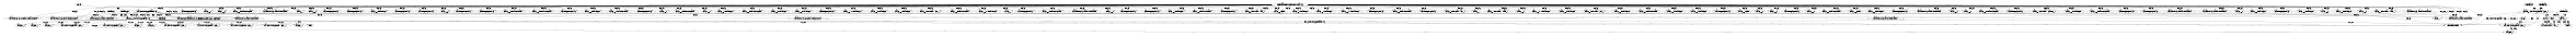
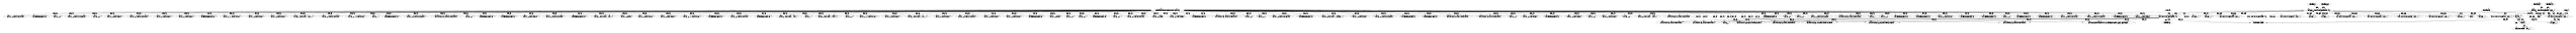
  digraph {
    n1 [label="(Call,ack + 1)"]
    n2 [label="(Call,(const u_char *) (ack + 1))"]
    n3 [label="(MethodReturn,RET)"]
    n4 [label="(Literal,1)"]
    n5 [label="(Call,ack = (const struct pgm_ack *)(pgm + 1))"]
    n6 [label="(Call,(const struct pgm_ack *)(pgm + 1))"]
    n7 [label="(Block,)"]
    n8 [label="(Call,pgm + 1)"]
    n9 [label="(Call,pgm = (const struct pgm_header *)bp)"]
    n10 [label="(Call,(const struct pgm_header *)bp)"]
    n11 [label="(Call,(const struct pgm_poll *)(pgm + 1))"]
    n12 [label="(Call,pgm + 1)"]
    n13 [label="(Call,pgm + 1)"]
    n14 [label="(Call,(const struct pgm_data *)(pgm + 1))"]
    n15 [label="(Call,(const struct pgm_nak *)(pgm + 1))"]
    n16 [label="(Call,(const struct pgm_spm *)(pgm + 1))"]
    n17 [label="(Call,(const struct pgm_polr *)(pgm + 1))"]
    n18 [label="(Call,pgm + 1)"]
    n19 [label="(Block,)"]
    n20 [label="(Call,pgm + 1)"]
    n21 [label="(Call,pgm + 1)"]
    n22 [label="(Call,pgm + 1)"]
    n23 [label="(Call,(const struct pgm_data *)(pgm + 1))"]
    n24 [label="(Call,addrtostr(bp, nla_buf, sizeof(nla_buf)))"]
    n25 [label="(Call,addrtostr(bp, nla_buf, sizeof(nla_buf)))"]
    n26 [label="(Call,bp++)"]
    n27 [label="(Call,addrtostr6(bp, source_buf, sizeof(source_buf)))"]
    n28 [label="(Call,addrtostr6(bp, group_buf, sizeof(group_buf)))"]
    n29 [label="(Call,addrtostr6(bp, nla_buf, sizeof(nla_buf)))"]
    n30 [label="(Identifier,bp)"]
    n31 [label="(Call,zmtp1_print_datagram(ndo, bp, EXTRACT_16BITS(&pgm->pgm_length)))"]
    n32 [label="(Call,addrtostr(bp, group_buf, sizeof(group_buf)))"]
    n33 [label="(Call,addrtostr6(bp, nla_buf, sizeof(nla_buf)))"]
    n34 [label="(MethodParameterIn,register const u_char *bp)"]
    n35 [label="(Call,EXTRACT_32BITS(bp))"]
    n36 [label="(Call,bp += 2)"]
    n37 [label="(Call,bp += 2)"]
    n38 [label="(Call,bp += sizeof(struct in6_addr))"]
    n39 [label="(Call,addrtostr6(bp, nla_buf, sizeof(nla_buf)))"]
    n40 [label="(Call,bp++)"]
    n41 [label="(Call,bp += 2)"]
    n42 [label="(Call,EXTRACT_32BITS(bp))"]
    n43 [label="(Call,EXTRACT_32BITS(bp))"]
    n44 [label="(Call,bp += sizeof(uint16_t))"]
    n45 [label="(Call,EXTRACT_32BITS(bp))"]
    n46 [label="(Call,EXTRACT_32BITS(bp))"]
    n47 [label="(Call,bp += 2)"]
    n48 [label="(Call,EXTRACT_16BITS(bp))"]
    n49 [label="(Call,EXTRACT_32BITS(bp))"]
    n50 [label="(Call,bp += sizeof(struct in_addr))"]
    n51 [label="(Call,bp += sizeof(struct in6_addr))"]
    n52 [label="(Call,EXTRACT_16BITS(bp))"]
    n53 [label="(Call,bp += sizeof(uint32_t))"]
    n54 [label="(Call,bp += sizeof(struct in_addr))"]
    n55 [label="(Call,EXTRACT_32BITS(bp))"]
    n56 [label="(Call,bp += 2)"]
    n57 [label="(Call,bp += sizeof(struct in6_addr))"]
    n58 [label="(Call,bp += 2)"]
    n59 [label="(Call,bp += sizeof(uint32_t))"]
    n60 [label="(Call,bp += sizeof(struct in6_addr))"]
    n61 [label="(Call,bp += sizeof(uint32_t))"]
    n62 [label="(Call,bp += sizeof(uint32_t))"]
    n63 [label="(Call,EXTRACT_32BITS(bp))"]
    n64 [label="(Call,bp += (2 * sizeof(uint16_t)))"]
    n65 [label="(Call,bp += sizeof(uint32_t))"]
    n66 [label="(Call,bp += sizeof(uint32_t))"]
    n67 [label="(Call,bp = (const u_char *) (spm + 1))"]
    n68 [label="(Call,bp += sizeof(struct in_addr))"]
    n69 [label="(Call,bp += (2 * sizeof(uint16_t)))"]
    n70 [label="(Call,bp++)"]
    n71 [label="(Call,EXTRACT_32BITS(bp))"]
    n72 [label="(Call,bp += sizeof(struct in6_addr))"]
    n73 [label="(Call,addrtostr6(bp, nla_buf, sizeof(nla_buf)))"]
    n74 [label="(Call,bp += 2)"]
    n75 [label="(Call,EXTRACT_16BITS(bp))"]
    n76 [label="(Call,EXTRACT_32BITS(bp))"]
    n77 [label="(Call,bp += sizeof(uint32_t))"]
    n78 [label="(Call,bp += sizeof(struct in_addr))"]
    n79 [label="(Call,EXTRACT_32BITS(bp))"]
    n80 [label="(Call,bp = (const u_char *) (nak + 1))"]
    n81 [label="(Call,bp += opt_len)"]
    n82 [label="(Call,bp += sizeof(uint16_t))"]
    n83 [label="(Call,bp += sizeof(uint32_t))"]
    n84 [label="(Call,bp += (2 * sizeof(uint16_t)))"]
    n85 [label="(Call,EXTRACT_16BITS(bp))"]
    n86 [label="(Call,bp += sizeof(struct in_addr))"]
    n87 [label="(Call,EXTRACT_16BITS(bp))"]
    n88 [label="(Call,bp = (const u_char *) (ack + 1))"]
    n89 [label="(Call,bp++)"]
    n90 [label="(Call,bp = (const u_char *) (odata + 1))"]
    n91 [label="(Call,bp += 2)"]
    n92 [label="(Call,bp += (2 * sizeof(uint16_t)))"]
    n93 [label="(Call,bp += sizeof(uint32_t))"]
    n94 [label="(Call,bp = (const u_char *) (polr + 1))"]
    n95 [label="(Call,bp += sizeof(uint32_t))"]
    n96 [label="(Call,bp += sizeof(struct in_addr))"]
    n97 [label="(Call,bp += sizeof(uint32_t))"]
    n98 [label="(Call,bp += sizeof(uint32_t))"]
    n99 [label="(Call,EXTRACT_32BITS(bp))"]
    n100 [label="(Call,bp += opt_len)"]
    n101 [label="(Call,bp += 2)"]
    n102 [label="(Call,bp += 2)"]
    n103 [label="(Call,EXTRACT_32BITS(bp))"]
    n104 [label="(Call,bp += 2)"]
    n105 [label="(Call,bp += sizeof(struct in_addr))"]
    n106 [label="(Call,bp += opt_len)"]
    n107 [label="(Call,bp += sizeof(uint32_t))"]
    n108 [label="(Call,EXTRACT_32BITS(bp))"]
    n109 [label="(Call,addrtostr(bp, nla_buf, sizeof(nla_buf)))"]
    n110 [label="(Call,bp += 2)"]
    n111 [label="(Call,bp += 2)"]
    n112 [label="(Call,bp += sizeof(struct in6_addr))"]
    n113 [label="(Call,EXTRACT_32BITS(bp))"]
    n114 [label="(Call,bp = (const u_char *) (poll_msg + 1))"]
    n115 [label="(Call,bp += sizeof(uint32_t))"]
    n116 [label="(Call,bp += sizeof(struct in6_addr))"]
    n117 [label="(Call,EXTRACT_32BITS(bp))"]
    n118 [label="(Call,EXTRACT_16BITS(bp))"]
    n119 [label="(Call,addrtostr(bp, nla_buf, sizeof(nla_buf)))"]
    n120 [label="(Call,addrtostr(bp, nla_buf, sizeof(nla_buf)))"]
    n121 [label="(Call,bp += 2)"]
    n122 [label="(Call,bp += sizeof(uint32_t))"]
    n123 [label="(Call,EXTRACT_32BITS(bp))"]
    n124 [label="(Call,bp += sizeof(uint32_t))"]
    n125 [label="(Call,bp += 2)"]
    n126 [label="(Call,bp += sizeof(uint32_t))"]
    n127 [label="(Call,bp += 2)"]
    n128 [label="(Call,bp = (const u_char *) (rdata + 1))"]
    n129 [label="(Call,addrtostr6(bp, nla_buf, sizeof(nla_buf)))"]
    n130 [label="(Identifier,ack)"]
    n131 [label="(Identifier,ip)"]
    n132 [label="(Identifier,pgm)"]
    n133 [label="(Identifier,ack)"]
    n134 [label="(Identifier,ack)"]
    1000864
    1000129
-   n1 -> n2 [label="AST: "]
+   n4 -> n2 [label="AST: "]
    n1 -> n3 [label="DDG: ack"]
    n1 -> n4 [label="CFG: "]
    n2 -> n1 [label="CFG: "]
    n4 -> n1 [label="AST: "]
    n5 -> n1 [label="DDG: ack"]
    n5 -> n2 [label="DDG: ack"]
    n5 -> n3 [label="DDG: (const struct pgm_ack *)(pgm + 1)"]
    n5 -> n6 [label="CFG: "]
    n5 -> n7 [label="AST: "]
    n6 -> n5 [label="AST: "]
    n6 -> n5 [label="DDG: pgm + 1"]
    n6 -> n8 [label="CFG: "]
    n8 -> n6 [label="AST: "]
    n9 -> n3 [label="DDG: pgm"]
    n9 -> n3 [label="DDG: (const struct pgm_header *)bp"]
    n9 -> n6 [label="DDG: pgm"]
    n9 -> n8 [label="DDG: pgm"]
+   n9 -> n10 [label="CFG: "]
    n9 -> n11 [label="DDG: pgm"]
    n9 -> n12 [label="DDG: pgm"]
    n9 -> n13 [label="DDG: pgm"]
    n9 -> n14 [label="DDG: pgm"]
    n9 -> n15 [label="DDG: pgm"]
    n9 -> n16 [label="DDG: pgm"]
    n9 -> n17 [label="DDG: pgm"]
    n9 -> n18 [label="DDG: pgm"]
    n9 -> n19 [label="AST: "]
    n9 -> n20 [label="DDG: pgm"]
    n9 -> n21 [label="DDG: pgm"]
    n9 -> n22 [label="DDG: pgm"]
    n9 -> n23 [label="DDG: pgm"]
    n10 -> n3 [label="DDG: bp"]
    n10 -> n9 [label="AST: "]
    n10 -> n9 [label="DDG: bp"]
    n10 -> n24 [label="DDG: bp"]
    n10 -> n25 [label="DDG: bp"]
    n10 -> n26 [label="DDG: bp"]
    n10 -> n27 [label="DDG: bp"]
    n10 -> n28 [label="DDG: bp"]
    n10 -> n29 [label="DDG: bp"]
    n10 -> n30 [label="CFG: "]
    n10 -> n31 [label="DDG: bp"]
    n10 -> n32 [label="DDG: bp"]
    n10 -> n33 [label="DDG: bp"]
    n30 -> n10 [label="AST: "]
    n34 -> n3 [label="DDG: bp"]
    n34 -> n10 [label="DDG: bp"]
    n34 -> n24 [label="DDG: bp"]
    n34 -> n25 [label="DDG: bp"]
    n34 -> n26 [label="DDG: bp"]
    n34 -> n27 [label="DDG: bp"]
    n34 -> n28 [label="DDG: bp"]
    n34 -> n29 [label="DDG: bp"]
    n34 -> n31 [label="DDG: bp"]
-   n34 -> n32 [label="DDG: pgm + 1"]
+   n34 -> n32 [label="DDG: bp"]
    n34 -> n33 [label="DDG: bp"]
    n34 -> n35 [label="DDG: bp"]
    n34 -> n36 [label="DDG: bp"]
    n34 -> n37 [label="DDG: bp"]
    n34 -> n38 [label="DDG: bp"]
    n34 -> n39 [label="DDG: bp"]
    n34 -> n40 [label="DDG: bp"]
    n34 -> n41 [label="DDG: bp"]
    n34 -> n42 [label="DDG: bp"]
    n34 -> n43 [label="DDG: bp"]
    n34 -> n44 [label="DDG: bp"]
    n34 -> n45 [label="DDG: bp"]
    n34 -> n46 [label="DDG: bp"]
    n34 -> n47 [label="DDG: bp"]
    n34 -> n48 [label="DDG: bp"]
    n34 -> n49 [label="DDG: bp"]
    n34 -> n50 [label="DDG: bp"]
    n34 -> n51 [label="DDG: bp"]
    n34 -> n52 [label="DDG: bp"]
    n34 -> n53 [label="DDG: bp"]
    n34 -> n54 [label="DDG: bp"]
    n34 -> n55 [label="DDG: bp"]
    n34 -> n56 [label="DDG: bp"]
    n34 -> n57 [label="DDG: bp"]
    n34 -> n58 [label="DDG: bp"]
    n34 -> n59 [label="DDG: bp"]
    n34 -> n60 [label="DDG: bp"]
    n34 -> n61 [label="DDG: bp"]
    n34 -> n62 [label="DDG: bp"]
    n34 -> n63 [label="DDG: bp"]
    n34 -> n64 [label="DDG: bp"]
    n34 -> n65 [label="DDG: bp"]
    n34 -> n66 [label="DDG: bp"]
    n34 -> n67 [label="DDG: bp"]
    n34 -> n68 [label="DDG: bp"]
    n34 -> n69 [label="DDG: bp"]
    n34 -> n70 [label="DDG: bp"]
    n34 -> n71 [label="DDG: bp"]
    n34 -> n72 [label="DDG: bp"]
    n34 -> n73 [label="DDG: bp"]
    n34 -> n74 [label="DDG: bp"]
    n34 -> n75 [label="DDG: bp"]
    n34 -> n76 [label="DDG: bp"]
    n34 -> n77 [label="DDG: bp"]
    n34 -> n78 [label="DDG: bp"]
    n34 -> n79 [label="DDG: bp"]
    n34 -> n80 [label="DDG: bp"]
    n34 -> n81 [label="DDG: bp"]
    n34 -> n82 [label="DDG: bp"]
    n34 -> n83 [label="DDG: bp"]
    n34 -> n84 [label="DDG: bp"]
    n34 -> n85 [label="DDG: bp"]
    n34 -> n86 [label="DDG: bp"]
    n34 -> n87 [label="DDG: bp"]
    n34 -> n88 [label="DDG: bp"]
    n34 -> n89 [label="DDG: bp"]
    n34 -> n90 [label="DDG: bp"]
    n34 -> n91 [label="DDG: bp"]
    n34 -> n92 [label="DDG: bp"]
    n34 -> n93 [label="DDG: bp"]
    n34 -> n94 [label="DDG: bp"]
    n34 -> n95 [label="DDG: bp"]
    n34 -> n96 [label="DDG: bp"]
    n34 -> n97 [label="DDG: bp"]
    n34 -> n98 [label="DDG: bp"]
    n34 -> n99 [label="DDG: bp"]
    n34 -> n100 [label="DDG: bp"]
    n34 -> n101 [label="DDG: bp"]
    n34 -> n102 [label="DDG: bp"]
    n34 -> n103 [label="DDG: bp"]
    n34 -> n104 [label="DDG: bp"]
    n34 -> n105 [label="DDG: bp"]
    n34 -> n106 [label="DDG: bp"]
    n34 -> n107 [label="DDG: bp"]
    n34 -> n108 [label="DDG: bp"]
    n34 -> n109 [label="DDG: bp"]
    n34 -> n110 [label="DDG: bp"]
    n34 -> n111 [label="DDG: bp"]
    n34 -> n112 [label="DDG: bp"]
    n34 -> n113 [label="DDG: bp"]
    n34 -> n114 [label="DDG: bp"]
    n34 -> n115 [label="DDG: bp"]
    n34 -> n116 [label="DDG: bp"]
    n34 -> n117 [label="DDG: bp"]
    n34 -> n118 [label="DDG: bp"]
    n34 -> n119 [label="DDG: bp"]
    n34 -> n120 [label="DDG: bp"]
    n34 -> n121 [label="DDG: bp"]
    n34 -> n122 [label="DDG: bp"]
    n34 -> n123 [label="DDG: bp"]
    n34 -> n124 [label="DDG: bp"]
    n34 -> n125 [label="DDG: bp"]
    n34 -> n126 [label="DDG: bp"]
    n34 -> n127 [label="DDG: bp"]
    n34 -> n128 [label="DDG: bp"]
    n34 -> n129 [label="DDG: bp"]
    n130 -> n1 [label="AST: "]
    n131 -> n9 [label="CFG: "]
    n132 -> n9 [label="AST: "]
    n133 -> n5 [label="AST: "]
    n134 -> n5 [label="CFG: "]
    1000864 -> n6 [label="AST: "]
    1000129 -> n10 [label="AST: "]
  }
